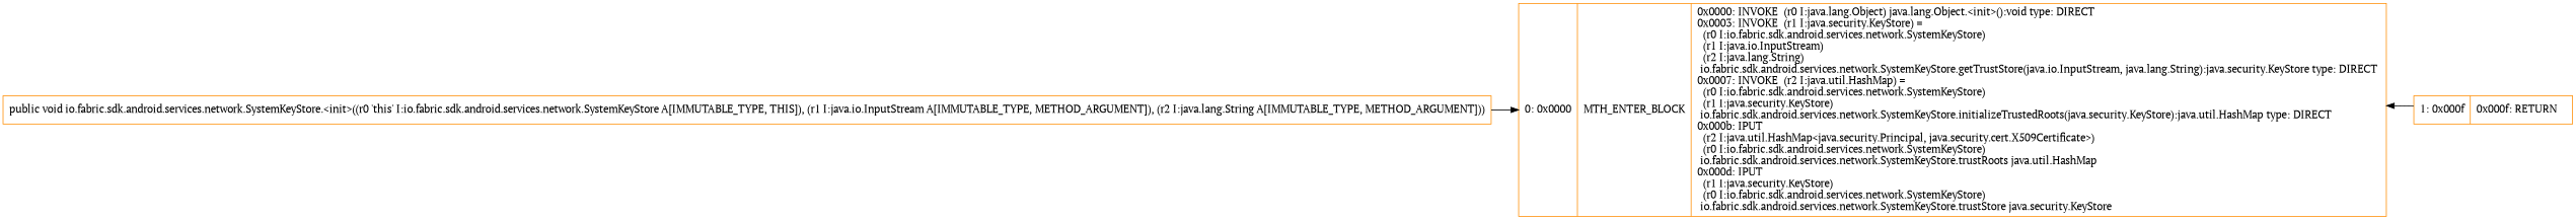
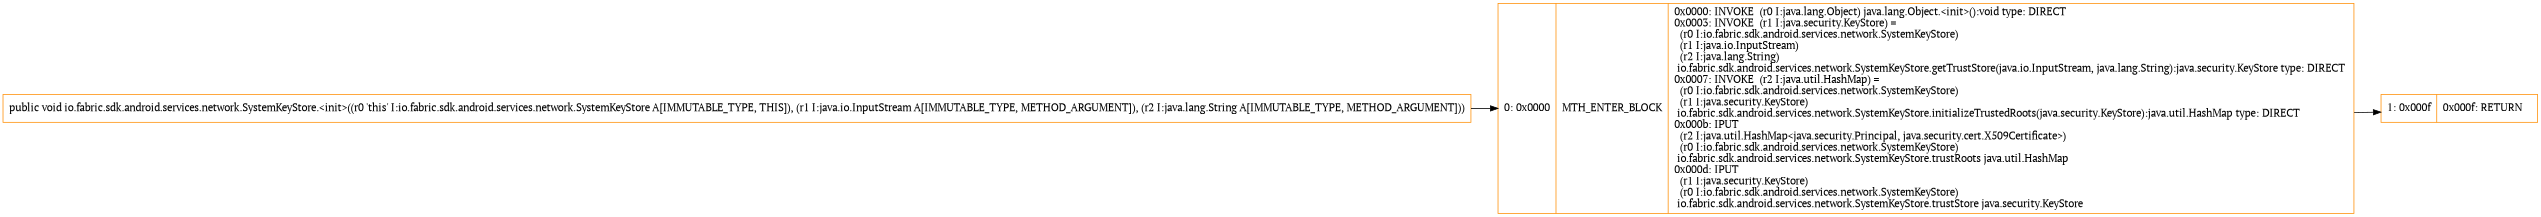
  digraph {
    rankdir=LR
    fontname="PT Serif"
    node [shape=record color=darkorange fontname="PT Serif"]
    edge [fontname="PT Serif"]
    n1 [label="{0\:\ 0x0000|MTH_ENTER_BLOCK\l|0x0000: INVOKE  (r0 I:java.lang.Object) java.lang.Object.\<init\>():void type: DIRECT \l0x0003: INVOKE  (r1 I:java.security.KeyStore) = \l  (r0 I:io.fabric.sdk.android.services.network.SystemKeyStore)\l  (r1 I:java.io.InputStream)\l  (r2 I:java.lang.String)\l io.fabric.sdk.android.services.network.SystemKeyStore.getTrustStore(java.io.InputStream, java.lang.String):java.security.KeyStore type: DIRECT \l0x0007: INVOKE  (r2 I:java.util.HashMap) = \l  (r0 I:io.fabric.sdk.android.services.network.SystemKeyStore)\l  (r1 I:java.security.KeyStore)\l io.fabric.sdk.android.services.network.SystemKeyStore.initializeTrustedRoots(java.security.KeyStore):java.util.HashMap type: DIRECT \l0x000b: IPUT  \l  (r2 I:java.util.HashMap\<java.security.Principal, java.security.cert.X509Certificate\>)\l  (r0 I:io.fabric.sdk.android.services.network.SystemKeyStore)\l io.fabric.sdk.android.services.network.SystemKeyStore.trustRoots java.util.HashMap \l0x000d: IPUT  \l  (r1 I:java.security.KeyStore)\l  (r0 I:io.fabric.sdk.android.services.network.SystemKeyStore)\l io.fabric.sdk.android.services.network.SystemKeyStore.trustStore java.security.KeyStore \l}"]
    n2 [label="{1\:\ 0x000f|0x000f: RETURN   \l}"]
    n3 [label="{public void io.fabric.sdk.android.services.network.SystemKeyStore.\<init\>((r0 'this' I:io.fabric.sdk.android.services.network.SystemKeyStore A[IMMUTABLE_TYPE, THIS]), (r1 I:java.io.InputStream A[IMMUTABLE_TYPE, METHOD_ARGUMENT]), (r2 I:java.lang.String A[IMMUTABLE_TYPE, METHOD_ARGUMENT])) }"]
-   n2 -> n1
+   n1 -> n2
    n3 -> n1
  }
